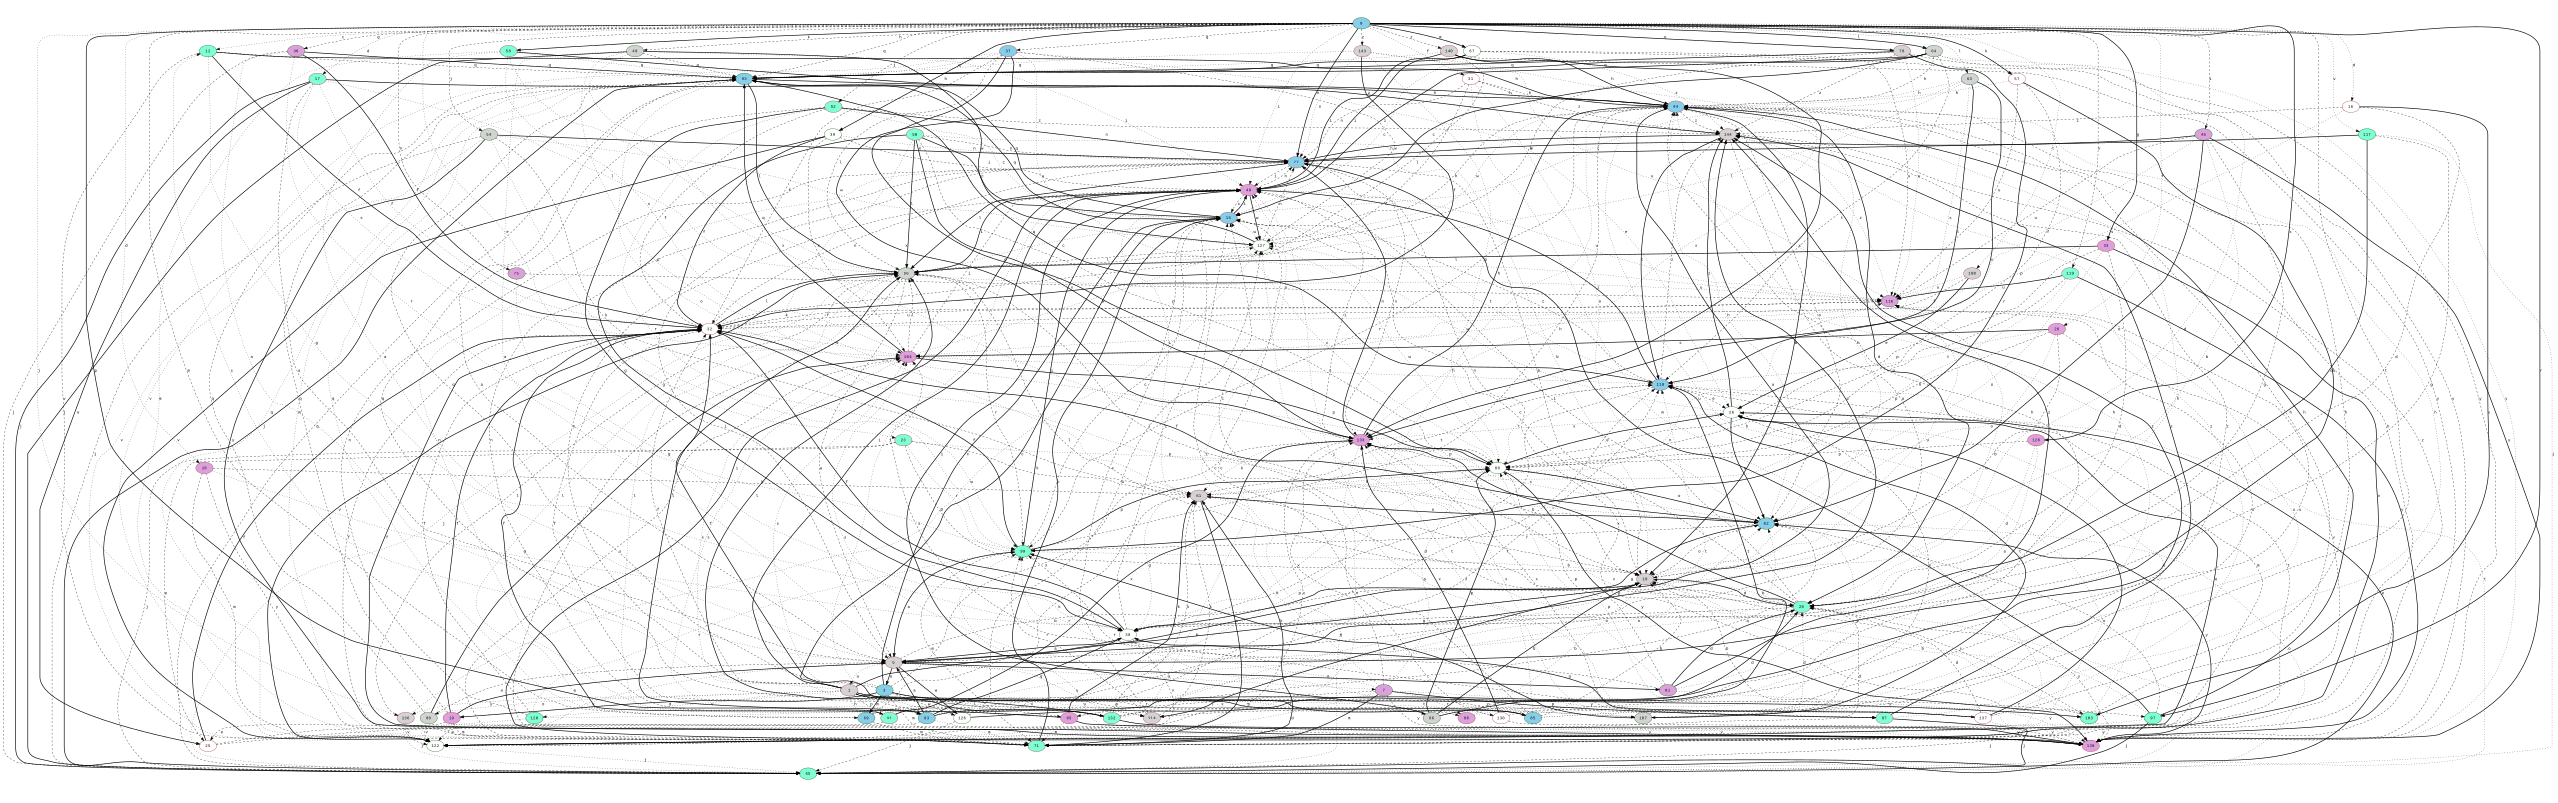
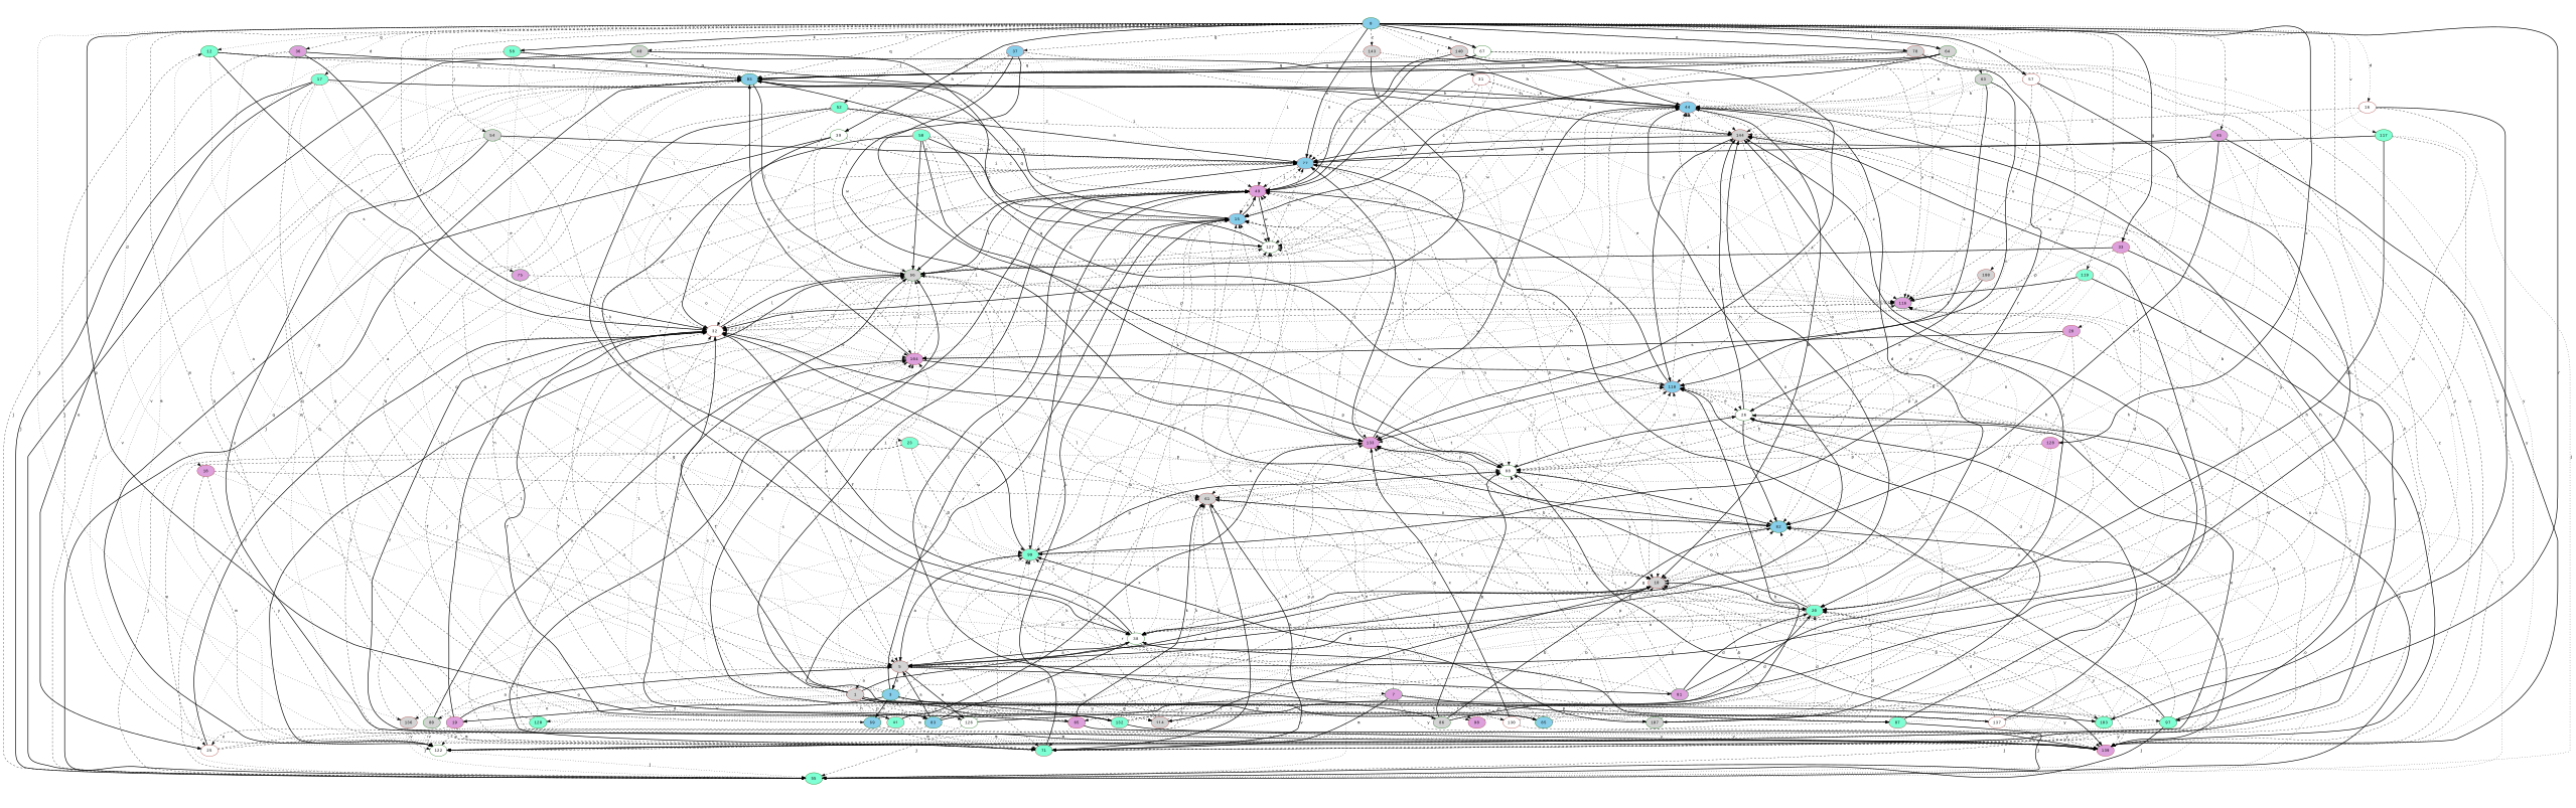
  strict digraph {
    fontname="Liberation Mono"
    node [color=brown fillcolor=lightgrey fontname="Liberation Mono" style=filled]
    edge [fontname="Liberation Mono" style=dashed]
    0 [color=darkgreen fillcolor=skyblue]
    12 [color=darkgreen fillcolor=aquamarine]
    16 [fillcolor=white]
    17 [fillcolor=aquamarine]
    18 [fillcolor=plum]
    23 [fillcolor=aquamarine]
    28 [fillcolor=plum]
    31 [fillcolor=white]
    33 [fillcolor=plum]
    36 [color=darkgreen fillcolor=plum]
    37 [fillcolor=skyblue]
    39 [color=darkgreen fillcolor=white]
    40 [color=darkgreen]
    45 [color=darkgreen fillcolor=plum]
    49 [fillcolor=plum]
    52 [fillcolor=aquamarine]
    54 [color=darkgreen]
    57 [fillcolor=white]
    58 [fillcolor=aquamarine]
    63 [color=darkgreen]
    64 [color=darkgreen]
    67 [color=darkgreen fillcolor=white]
    69 [color=darkgreen fillcolor=skyblue]
    75 [color=darkgreen fillcolor=plum]
    77 [fillcolor=skyblue]
    78
    83 [color=darkgreen fillcolor=skyblue]
    93 [color=darkgreen fillcolor=skyblue]
    97 [color=darkgreen fillcolor=aquamarine]
    108
    n31 [color=darkgreen label=107]
    117 [color=darkgreen fillcolor=aquamarine]
    119 [fillcolor=aquamarine]
    128 [fillcolor=plum]
    136
    140
    143
    32 [fillcolor=white]
    122 [color=darkgreen fillcolor=white]
    44 [fillcolor=skyblue]
    38 [color=darkgreen fillcolor=white]
    103 [color=darkgreen fillcolor=aquamarine]
    144
    20 [fillcolor=aquamarine]
    104 [fillcolor=plum]
    5
    66 [color=darkgreen]
    25 [fillcolor=white]
    55 [color=darkgreen fillcolor=aquamarine]
    71 [fillcolor=aquamarine]
    61
    139 [fillcolor=plum]
    10
    88 [color=darkgreen fillcolor=white]
-   99 [color=darkgreen fillcolor=aquamarine]
+   99 [fillcolor=aquamarine]
    82 [color=darkgreen fillcolor=skyblue]
    110 [fillcolor=skyblue]
    133 [fillcolor=plum]
    116 [color=darkgreen fillcolor=plum]
    127 [color=darkgreen fillcolor=white]
    26 [color=darkgreen fillcolor=white]
    15 [fillcolor=skyblue]
    1
    41 [fillcolor=aquamarine]
    65 [fillcolor=plum]
    80 [color=darkgreen]
    85 [color=darkgreen fillcolor=skyblue]
    86 [color=darkgreen]
    98 [fillcolor=plum]
    114
    120 [color=darkgreen fillcolor=aquamarine]
    130 [fillcolor=white]
    3 [color=darkgreen fillcolor=skyblue]
    19 [fillcolor=plum]
    87 [fillcolor=aquamarine]
    126 [color=darkgreen fillcolor=white]
    132 [fillcolor=aquamarine]
    n78 [color=darkgreen fillcolor=plum label=7]
    137 [fillcolor=white]
    81 [color=darkgreen fillcolor=plum]
    50 [fillcolor=aquamarine]
    0 -> 12 [label=c style=dotted]
    0 -> 16 [label=d style=dotted]
    0 -> 17 [label=d style=dotted]
    0 -> 18 [label=d style=dotted]
    0 -> 23 [label=e style=dotted]
    0 -> 28 [label=f style=dotted]
    0 -> 31 [label=f style=dotted]
    0 -> 33 [label=g style=bold]
    0 -> 36 [label=g]
    0 -> 37 [label=g]
    0 -> 39 [label=h style=bold]
    0 -> 40 [label=h]
    0 -> 45 [label=i]
    0 -> 49 [label=i style=dotted]
    0 -> 52 [label=j]
    0 -> 54 [label=j]
    0 -> 57 [label=k style=bold]
    0 -> 58 [label=k style=bold]
    0 -> 63 [label=l style=dotted]
    0 -> 64 [label=l style=bold]
    0 -> 67 [label=m style=bold]
    0 -> 69 [label=m]
    0 -> 75 [label=n]
    0 -> 77 [label=n style=bold]
    0 -> 78 [label=o style=bold]
    0 -> 83 [label=p style=bold]
    0 -> 93 [label=q]
    0 -> 97 [label=r style=bold]
    0 -> 108 [label=t style=dotted]
    0 -> n31 [label=t]
    0 -> 117 [label=v style=dotted]
    0 -> 119 [label=v]
    0 -> 128 [label=x style=bold]
    0 -> 136 [label=j style=dotted]
    0 -> 140 [label=z]
    0 -> 143 [label=z]
    12 -> 93 [label=q]
    12 -> 32 [label=f style=bold]
    12 -> 122 [label=v]
    12 -> 44 [label=h style=bold]
    12 -> 38 [label=g style=dotted]
    16 -> 103 [label=s style=bold]
    16 -> 144 [label=z]
    16 -> 20 [label=d]
    16 -> 104 [label=s style=dotted]
    17 -> 32 [label=f style=dotted]
    17 -> 44 [label=h style=bold]
    17 -> 104 [label=s style=dotted]
    17 -> 5 [label=a]
    17 -> 66 [label=l style=dotted]
    17 -> 25 [label=e style=bold]
    17 -> 55 [label=j style=bold]
    18 -> 38 [label=g style=dotted]
    18 -> 71 [label=m]
    18 -> 61 [label=k]
    18 -> 139 [label=y]
    23 -> 25 [label=e]
    23 -> 55 [label=j]
    23 -> 61 [label=k]
    23 -> 10 [label=b]
    23 -> 88 [label=p style=dotted]
    23 -> 99 [label=r style=dotted]
    28 -> 122 [label=v]
    28 -> 104 [label=s style=bold]
    28 -> 10 [label=b]
    28 -> 88 [label=p]
    28 -> 82 [label=o style=dotted]
    28 -> 110 [label=t style=dotted]
    31 -> 77 [label=n]
    31 -> 32 [label=f]
    31 -> 44 [label=h]
    31 -> 144 [label=z]
    31 -> 71 [label=m style=dotted]
    31 -> 82 [label=o style=dotted]
    33 -> 122 [label=v style=bold]
    33 -> 20 [label=d]
    33 -> 66 [label=l style=bold]
    33 -> 88 [label=p]
    33 -> 82 [label=o style=dotted]
    36 -> 93 [label=q style=bold]
    36 -> 32 [label=f style=bold]
    36 -> 5 [label=a style=dotted]
    36 -> 55 [label=j]
    36 -> 99 [label=r style=dotted]
    37 -> 93 [label=q style=dotted]
    37 -> 32 [label=f]
    37 -> 122 [label=v style=dotted]
    37 -> 66 [label=l]
    37 -> 88 [label=p style=bold]
    37 -> 133 [label=x style=bold]
    37 -> 116 [label=u style=dotted]
    37 -> 127 [label=w]
    37 -> 26 [label=e style=dotted]
    39 -> 49 [label=i]
    39 -> 77 [label=n style=dotted]
    39 -> 32 [label=f style=bold]
    39 -> 122 [label=v style=bold]
    39 -> 104 [label=s]
    40 -> 49 [label=i style=dotted]
    40 -> 93 [label=q]
    40 -> 5 [label=a style=dotted]
    40 -> 55 [label=j style=bold]
    40 -> 88 [label=p style=dotted]
    40 -> 133 [label=x style=dotted]
    40 -> 127 [label=w style=bold]
    45 -> 77 [label=n style=bold]
    45 -> 32 [label=f style=dotted]
    45 -> 38 [label=g]
    45 -> 139 [label=y style=bold]
    45 -> 10 [label=b style=dotted]
    45 -> 82 [label=o style=bold]
    45 -> 116 [label=u]
    49 -> 77 [label=n]
    49 -> 116 [label=u style=dotted]
    49 -> 127 [label=w style=bold]
    49 -> 15 [label=c]
    52 -> 77 [label=n style=bold]
    52 -> 32 [label=f]
    52 -> 38 [label=g style=bold]
    52 -> 144 [label=z]
    52 -> 5 [label=a]
    52 -> 99 [label=r style=dotted]
    52 -> 15 [label=c style=dotted]
    54 -> 77 [label=n style=bold]
    54 -> 122 [label=v style=dotted]
    54 -> 55 [label=j]
    54 -> 61 [label=k]
    54 -> 139 [label=y style=bold]
    54 -> 99 [label=r style=dotted]
    54 -> 127 [label=w style=dotted]
    57 -> 44 [label=h style=dotted]
    57 -> 5 [label=a style=bold]
    57 -> 88 [label=p]
    57 -> 116 [label=u]
    58 -> 93 [label=q style=dotted]
    58 -> 144 [label=z style=bold]
    58 -> 104 [label=s style=dotted]
    58 -> 5 [label=a style=dotted]
    58 -> 66 [label=l style=dotted]
    58 -> 71 [label=m style=dotted]
    63 -> 44 [label=h style=dotted]
    63 -> 104 [label=s style=dotted]
    63 -> 66 [label=l style=dotted]
    63 -> 110 [label=t style=bold]
    63 -> 133 [label=x style=bold]
    63 -> 15 [label=c style=dotted]
    64 -> 49 [label=i style=bold]
    64 -> 93 [label=q style=bold]
    64 -> 44 [label=h]
    64 -> 20 [label=d style=dotted]
    64 -> 139 [label=y style=dotted]
    64 -> 110 [label=t]
    64 -> 15 [label=c style=bold]
    67 -> 49 [label=i style=bold]
    67 -> 93 [label=q style=bold]
    67 -> 144 [label=z style=dotted]
    67 -> 139 [label=y]
    67 -> 116 [label=u]
    67 -> 15 [label=c style=dotted]
    69 -> 93 [label=q style=dotted]
    69 -> 66 [label=l style=dotted]
    69 -> 71 [label=m]
    69 -> 61 [label=k]
    69 -> 82 [label=o style=dotted]
    69 -> 110 [label=t]
    75 -> 38 [label=g style=dotted]
    75 -> 116 [label=u]
    77 -> 49 [label=i]
    77 -> 66 [label=l style=bold]
    77 -> 10 [label=b]
    77 -> 133 [label=x]
    78 -> 93 [label=q style=bold]
    78 -> 144 [label=z]
    78 -> 139 [label=y]
    78 -> 99 [label=r style=bold]
    78 -> 116 [label=u style=dotted]
    78 -> 127 [label=w]
    83 -> 77 [label=n style=dotted]
    83 -> 122 [label=v]
    83 -> 38 [label=g style=bold]
    83 -> 144 [label=z style=bold]
    83 -> 5 [label=a style=bold]
    83 -> 71 [label=m style=dotted]
    83 -> 88 [label=p style=dotted]
    93 -> 44 [label=h style=bold]
    93 -> 66 [label=l style=bold]
    93 -> 55 [label=j style=bold]
    93 -> 71 [label=m style=dotted]
    93 -> 82 [label=o style=dotted]
    97 -> 77 [label=n style=bold]
    97 -> 122 [label=v style=dotted]
    97 -> 44 [label=h style=bold]
    97 -> 55 [label=j style=bold]
    97 -> 82 [label=o]
-   97 -> 133 [label=x style=dotted]
+   97 -> 133 [label=x]
    108 -> 32 [label=f]
    108 -> 116 [label=u style=dotted]
    108 -> 26 [label=e style=bold]
    n31 -> 104 [label=s style=dotted]
    n31 -> 10 [label=b]
    n31 -> 99 [label=r style=bold]
    n31 -> 110 [label=t style=bold]
    n31 -> 133 [label=x style=dotted]
    n31 -> 116 [label=u]
    n31 -> 26 [label=e]
    117 -> 77 [label=n style=bold]
    117 -> 38 [label=g]
    117 -> 20 [label=d style=bold]
    117 -> 55 [label=j style=dotted]
    119 -> 61 [label=k style=dotted]
    119 -> 139 [label=y style=bold]
    119 -> 88 [label=p]
    119 -> 116 [label=u style=bold]
    128 -> 20 [label=d style=dotted]
    128 -> 5 [label=a style=dotted]
    128 -> 88 [label=p]
    136 -> 122 [label=v]
    136 -> 66 [label=l]
    136 -> 127 [label=w style=dotted]
    140 -> 49 [label=i style=bold]
    140 -> 93 [label=q style=dotted]
    140 -> 44 [label=h style=bold]
    140 -> 66 [label=l]
    140 -> 139 [label=y]
    140 -> 133 [label=x style=bold]
    143 -> 77 [label=n style=dotted]
    143 -> 93 [label=q style=dotted]
    143 -> 32 [label=f style=bold]
    143 -> 88 [label=p style=dotted]
    143 -> 133 [label=x style=dotted]
    143 -> 116 [label=u style=dotted]
    32 -> 77 [label=n]
    32 -> 104 [label=s style=dotted]
    32 -> 66 [label=l style=bold]
    32 -> 116 [label=u]
    122 -> 93 [label=q style=dotted]
    122 -> 44 [label=h style=dotted]
    122 -> 55 [label=j style=dotted]
    122 -> 26 [label=e style=bold]
    44 -> 144 [label=z]
    44 -> 20 [label=d style=bold]
    44 -> 5 [label=a style=bold]
    44 -> 10 [label=b style=bold]
    44 -> 99 [label=r]
    44 -> 82 [label=o]
    44 -> 127 [label=w style=dotted]
    38 -> 32 [label=f style=bold]
    38 -> 122 [label=v]
    38 -> 44 [label=h style=dotted]
    38 -> 5 [label=a style=bold]
    38 -> 116 [label=u style=dotted]
    38 -> 15 [label=c]
    103 -> 44 [label=h]
    103 -> 139 [label=y style=dotted]
    103 -> 10 [label=b style=dotted]
    103 -> 88 [label=p]
    103 -> 26 [label=e style=dotted]
    144 -> 77 [label=n style=bold]
    144 -> 5 [label=a]
    144 -> 110 [label=t style=bold]
    20 -> 49 [label=i]
    20 -> 38 [label=g]
    20 -> 66 [label=l]
    20 -> 55 [label=j style=dotted]
    20 -> 139 [label=y]
    20 -> 10 [label=b style=dotted]
    20 -> 133 [label=x style=bold]
    20 -> 15 [label=c]
    104 -> 49 [label=i]
    104 -> 93 [label=q style=bold]
    104 -> 66 [label=l]
    104 -> 88 [label=p style=bold]
    104 -> 110 [label=t style=dotted]
    104 -> 127 [label=w style=dotted]
    5 -> 49 [label=i]
    5 -> 122 [label=v style=dotted]
    5 -> 144 [label=z style=bold]
    5 -> 10 [label=b]
    5 -> 1 [label=a style=dotted]
    5 -> 114 [label=u style=dotted]
    5 -> 3 [label=a style=bold]
    5 -> 126 [label=w style=bold]
    5 -> n78 [label=a style=dotted]
    5 -> 81 [label=o style=bold]
    66 -> 49 [label=i style=bold]
    66 -> 122 [label=v style=bold]
    66 -> 5 [label=a]
    66 -> 55 [label=j style=dotted]
    66 -> 139 [label=y]
    66 -> 99 [label=r]
    66 -> 116 [label=u style=dotted]
    66 -> 15 [label=c style=dotted]
    25 -> 32 [label=f style=bold]
    25 -> 20 [label=d]
    25 -> 133 [label=x]
    55 -> 93 [label=q]
    55 -> 82 [label=o style=dotted]
    55 -> 110 [label=t style=dotted]
    55 -> 26 [label=e style=bold]
    71 -> 49 [label=i style=bold]
    71 -> 32 [label=f]
    71 -> 44 [label=h]
    71 -> 144 [label=z]
    71 -> 104 [label=s]
    71 -> 61 [label=k style=bold]
    71 -> 110 [label=t]
    71 -> 15 [label=c style=bold]
    61 -> 49 [label=i style=dotted]
    61 -> 38 [label=g style=dotted]
    61 -> 20 [label=d]
    61 -> 55 [label=j style=dotted]
    61 -> 71 [label=m style=bold]
    61 -> 82 [label=o style=bold]
    61 -> 110 [label=t]
    61 -> 116 [label=u style=dotted]
    139 -> 32 [label=f style=bold]
    139 -> 88 [label=p style=dotted]
    139 -> 99 [label=r style=dotted]
    10 -> 77 [label=n]
    10 -> 44 [label=h style=dotted]
    10 -> 103 [label=s]
    10 -> 20 [label=d style=bold]
    10 -> 66 [label=l]
    10 -> 82 [label=o]
    10 -> 116 [label=u style=dotted]
    10 -> 15 [label=c]
    10 -> 114 [label=u style=bold]
    88 -> 61 [label=k style=dotted]
    88 -> 139 [label=y style=bold]
    88 -> 82 [label=o style=bold]
    88 -> 110 [label=t style=dotted]
    88 -> 127 [label=w style=dotted]
    88 -> 26 [label=e style=bold]
    88 -> 15 [label=c style=dotted]
    99 -> 49 [label=i style=bold]
    99 -> 32 [label=f style=bold]
    99 -> 44 [label=h]
    99 -> 5 [label=a style=bold]
    99 -> 71 [label=m]
    99 -> 10 [label=b style=dotted]
    99 -> 88 [label=p style=bold]
    99 -> 15 [label=c]
    82 -> 32 [label=f style=bold]
    82 -> 44 [label=h style=dotted]
    82 -> 38 [label=g style=bold]
    82 -> 139 [label=y style=bold]
    82 -> 99 [label=r]
    82 -> 133 [label=x style=dotted]
    110 -> 49 [label=i style=bold]
    110 -> 93 [label=q style=bold]
    110 -> 38 [label=g]
    110 -> 144 [label=z]
    110 -> 71 [label=m]
    110 -> 26 [label=e]
    110 -> 15 [label=c]
    133 -> 49 [label=i]
    133 -> 77 [label=n style=bold]
    133 -> 122 [label=v style=dotted]
    133 -> 44 [label=h style=bold]
    133 -> 61 [label=k style=dotted]
    133 -> 10 [label=b]
    133 -> 88 [label=p style=dotted]
    116 -> 32 [label=f]
    116 -> 144 [label=z style=dotted]
    127 -> 77 [label=n]
    127 -> 93 [label=q style=bold]
    127 -> 44 [label=h]
    127 -> 66 [label=l]
    26 -> 144 [label=z style=bold]
    26 -> 82 [label=o style=bold]
    26 -> 133 [label=x style=dotted]
    26 -> 127 [label=w style=dotted]
    15 -> 49 [label=i style=bold]
    15 -> 93 [label=q style=bold]
    15 -> 110 [label=t style=dotted]
    15 -> 127 [label=w style=dotted]
    1 -> 12 [label=c style=dotted]
    1 -> 49 [label=i style=bold]
    1 -> 77 [label=n]
    1 -> 83 [label=p]
    1 -> 97 [label=r]
    1 -> n31 [label=t style=dotted]
    1 -> 136 [label=y style=dotted]
    1 -> 32 [label=f]
    1 -> 103 [label=s style=bold]
    1 -> 10 [label=b style=bold]
    1 -> 15 [label=c style=bold]
    1 -> 41 [label=h style=dotted]
    1 -> 65 [label=l]
    1 -> 80 [label=o style=dotted]
    1 -> 85 [label=p style=bold]
    1 -> 86 [label=p]
    1 -> 98 [label=r]
    1 -> 114 [label=u style=dotted]
    1 -> 120 [label=v style=dotted]
    1 -> 130 [label=x style=dotted]
    41 -> 32 [label=f style=bold]
    41 -> 122 [label=v]
    41 -> 110 [label=t]
    41 -> 133 [label=x style=bold]
    65 -> 77 [label=n]
    65 -> 66 [label=l style=bold]
    65 -> 71 [label=m style=dotted]
    65 -> 61 [label=k style=bold]
    65 -> 139 [label=y style=bold]
    65 -> 110 [label=t style=dotted]
    80 -> 93 [label=q]
    80 -> 104 [label=s style=bold]
    80 -> 5 [label=a]
    85 -> 32 [label=f style=bold]
    85 -> 20 [label=d style=dotted]
    85 -> 10 [label=b]
    85 -> 133 [label=x style=dotted]
    85 -> 116 [label=u style=dotted]
    85 -> 15 [label=c]
    86 -> 49 [label=i style=bold]
    86 -> 93 [label=q]
    86 -> 44 [label=h style=dotted]
    86 -> 10 [label=b style=bold]
    86 -> 88 [label=p style=bold]
    86 -> 110 [label=t style=bold]
    98 -> 10 [label=b style=dotted]
    98 -> 82 [label=o style=dotted]
    114 -> 44 [label=h]
    114 -> 104 [label=s style=dotted]
    114 -> 61 [label=k]
    114 -> 99 [label=r]
    114 -> 15 [label=c]
    120 -> 77 [label=n]
    120 -> 32 [label=f]
    120 -> 55 [label=j style=dotted]
    120 -> 99 [label=r style=dotted]
    120 -> 82 [label=o style=dotted]
    130 -> 144 [label=z]
    130 -> 55 [label=j]
    130 -> 133 [label=x style=bold]
    130 -> 15 [label=c]
    3 -> 49 [label=i style=dotted]
    3 -> 69 [label=m style=bold]
    3 -> 93 [label=q]
    3 -> n31 [label=t style=dotted]
    3 -> 104 [label=s style=dotted]
    3 -> 71 [label=m]
    3 -> 133 [label=x]
    3 -> 15 [label=c style=bold]
    3 -> 19 [label=d style=bold]
    3 -> 87 [label=p]
    3 -> 126 [label=w]
    3 -> 132 [label=x style=bold]
    19 -> 93 [label=q]
    19 -> 32 [label=f style=bold]
    19 -> 5 [label=a style=bold]
    19 -> 25 [label=e]
    19 -> 71 [label=m]
    87 -> 44 [label=h style=dotted]
    87 -> 144 [label=z style=bold]
    87 -> 55 [label=j style=bold]
    87 -> 133 [label=x]
    126 -> 20 [label=d style=bold]
    126 -> 66 [label=l style=dotted]
    126 -> 55 [label=j]
    126 -> 127 [label=w]
    132 -> 49 [label=i style=dotted]
    132 -> 32 [label=f]
    132 -> 104 [label=s style=dotted]
    132 -> 66 [label=l style=bold]
    132 -> 61 [label=k]
    132 -> 139 [label=y style=bold]
    132 -> 82 [label=o]
    132 -> 116 [label=u]
-   n78 -> 122 [label=d style=dotted]
+   n78 -> 122 [label=v style=dotted]
    n78 -> 71 [label=m style=bold]
    n78 -> 61 [label=k style=dotted]
    n78 -> 139 [label=y]
    n78 -> 88 [label=p style=dotted]
    n78 -> 99 [label=r style=dotted]
    n78 -> 133 [label=x]
    n78 -> 65 [label=l]
    n78 -> 98 [label=r style=dotted]
    n78 -> 87 [label=p style=bold]
    n78 -> 137 [label=y style=dotted]
    137 -> 49 [label=i style=dotted]
    137 -> 44 [label=h]
    137 -> 38 [label=g style=bold]
    137 -> 144 [label=z style=dotted]
    137 -> 20 [label=d]
    137 -> 139 [label=y style=dotted]
    137 -> 99 [label=r]
    137 -> 26 [label=e style=bold]
    81 -> 44 [label=h style=dotted]
    81 -> 144 [label=z style=bold]
    81 -> 20 [label=d style=bold]
    81 -> 104 [label=s]
    81 -> 139 [label=y style=dotted]
    81 -> 88 [label=p]
    81 -> 127 [label=w style=dotted]
    50 -> 77 [label=n]
    50 -> 38 [label=g style=bold]
    50 -> 66 [label=l style=bold]
    50 -> 61 [label=k style=dotted]
    50 -> 10 [label=b style=dotted]
    50 -> 88 [label=p]
    50 -> 133 [label=x style=bold]
    50 -> 15 [label=c style=bold]
  }
